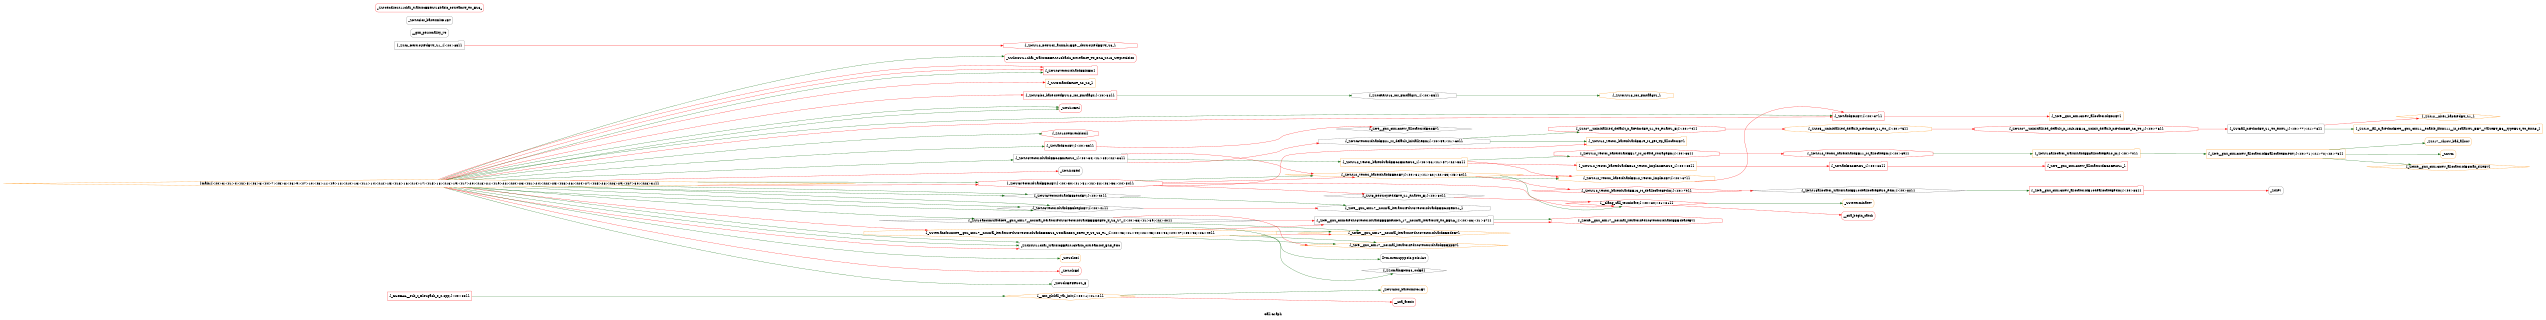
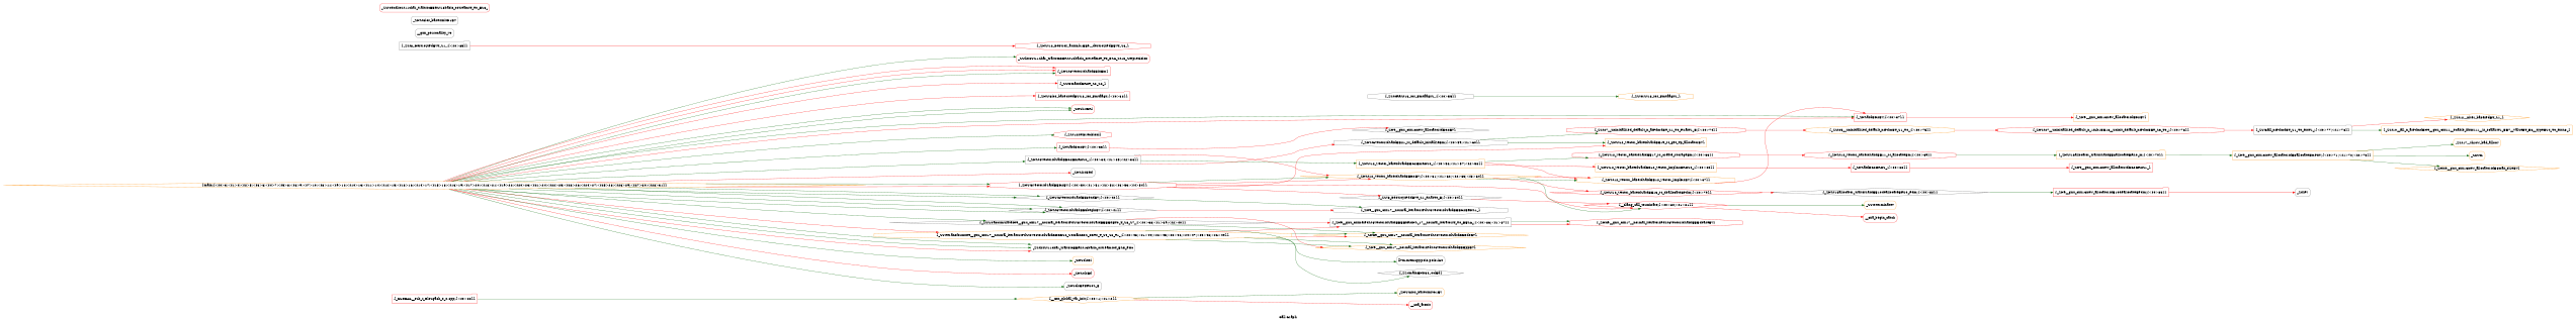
  digraph {
    label="Call Graph"
    rankdir=LR
    node [color=darkorange shape=folder]
    edge [color=darkgreen tailport=s0]
    n1 [label="{__cxx_global_var_init|{<s0>1|<s1>2}}" shape=diamond]
    n2 [label="{_ZNSt8ios_base4InitC1Ev}" shape=Mrecord]
    n3 [color=red label="{__cxa_atexit}" shape=Mrecord]
    n4 [label="{_ZNSt12_Vector_baseIdSaIdEE19_M_get_Tp_allocatorEv}"]
    n5 [color=red label="{_ZStlsIcSt11char_traitsIcEERSt13basic_ostreamIT_T0_ES6_St13_Setprecision}" shape=Mrecord]
    n6 [color=red label="{__clang_call_terminate|{<s0>80|<s1>81}}" shape=diamond]
    n7 [color=red label="{__cxa_begin_catch}" shape=Mrecord]
    n8 [label="{_ZSt9terminatev}" shape=Mrecord]
    n9 [color=red label="{_ZNSt6vectorIdSaIdEEixEm}"]
    n10 [color=gray40 label="{_ZSt8_DestroyIPdEvT_S1_|{<s0>85}}"]
    n11 [color=red label="{_ZNSt12_Destroy_auxILb1EE9__destroyIPdEEvT_S3_}" shape=octagon]
-   n12 [label="{_ZSt3maxIdERKT_S2_S2_}"]
+   n12 [color=gray40 label="{_ZSt3maxIdERKT_S2_S2_}"]
    n13 [color=gray40 label="{_ZZ4mainENK3$_0clEd}" shape=diamond]
    n14 [color=gray40 label="{_ZN9__gnu_cxx13new_allocatorIdEC2Ev}" shape=diamond]
    n15 [label="{_ZNSt12_Vector_baseIdSaIdEE12_Vector_implD2Ev|{<s0>67}}" shape=octagon]
    n16 [color=red label="{_ZNSaIdED2Ev|{<s0>37}}"]
    n17 [label="{_ZN9__gnu_cxx13new_allocatorIdED2Ev}"]
    n18 [label="{_ZSt17__throw_bad_allocv}" shape=Mrecord]
    n19 [label="{main|{<s0>3|<s1>4|<s2>5|<s3>6|<s4>7|<s5>8|<s6>9|<s7>10|<s8>11|<s9>12|<s10>13|<s11>14|<s12>15|<s13>16|<s14>17|<s15>18|<s16>19|<s17>20|<s18>21|<s19>22|<s20>23|<s21>24|<s22>25|<s23>26|<s24>27|<s25>28|<s26>29|<s27>30|<s28>31}}" shape=diamond]
    n20 [color=red label="{_ZNSirsERi}" shape=Mrecord]
    n21 [color=red label="{_ZNSt8ios_base4setfESt13_Ios_Fmtflags|{<s0>32}}"]
    n22 [color=red label="{_ZSt12setprecisioni}" shape=octagon]
    n23 [color=red label="{_ZNSaIdEC2Ev|{<s0>33}}"]
    n24 [color=gray40 label="{_ZNSt6vectorIdSaIdEEC2EmRKS0_|{<s0>34|<s1>35|<s2>36}}"]
    n25 [color=gray40 label="{_ZNSirsERd}" shape=Mrecord]
    n26 [color=red label="{_ZNSt6vectorIdSaIdEED2Ev|{<s0>50|<s1>51|<s2>52|<s3>53|<s4>54}}" shape=octagon]
    n27 [color=gray40 label="{_ZNSt6vectorIdSaIdEE5beginEv|{<s0>41}}" shape=diamond]
    n28 [color=gray40 label="{_ZNSt6vectorIdSaIdEE3endEv|{<s0>42}}" shape=diamond]
    n29 [color=gray40 label="{_ZSt10accumulateIN9__gnu_cxx17__normal_iteratorIPdSt6vectorIdSaIdEEEEdET0_T_S8_S7_|{<s0>38|<s1>39|<s2>40}}" shape=diamond]
    n30 [label="{_ZSt9transformIN9__gnu_cxx17__normal_iteratorIPdSt6vectorIdSaIdEEEES6_Z4mainE3$_0ET0_T_S9_S8_T1_|{<s0>43|<s1>44|<s2>45|<s3>46|<s4>47|<s5>48|<s6>49}}" shape=octagon]
    n31 [color=gray40 label="{_ZStlsISt11char_traitsIcEERSt13basic_ostreamIcT_ES5_PKc}" shape=Mrecord]
    n32 [label="{_ZNSolsEi}" shape=Mrecord]
    n33 [color=red label="{_ZNSolsEd}" shape=Mrecord]
    n34 [color=gray40 label="{_ZNSolsEPFRSoS_E}" shape=Mrecord]
    n35 [color=gray40 label="{_ZStoRRSt13_Ios_FmtflagsS_|{<s0>55}}" shape=octagon]
    n36 [label="{_ZNSt12_Vector_baseIdSaIdEED2Ev|{<s0>61|<s1>62|<s2>63|<s3>64}}" shape=diamond]
    n37 [label="{_ZNSt12_Vector_baseIdSaIdEEC2EmRKS0_|{<s0>56|<s1>57|<s2>58}}"]
    n38 [color=gray40 label="{_ZNSt6vectorIdSaIdEE21_M_default_initializeEm|{<s0>59|<s1>60}}" shape=octagon]
    n39 [color=gray40 label="{_ZSt8_DestroyIPddEvT_S1_RSaIT0_E|{<s0>84}}" shape=diamond]
    n40 [color=gray40 label="{_ZN9__gnu_cxx17__normal_iteratorIPdSt6vectorIdSaIdEEEC2ERKS1_}" shape=octagon]
    n41 [color=gray40 label="{_ZN9__gnu_cxxneIPdSt6vectorIdSaIdEEEEbRKNS_17__normal_iteratorIT_T0_EESA_|{<s0>86|<s1>87}}"]
    n42 [label="{_ZNK9__gnu_cxx17__normal_iteratorIPdSt6vectorIdSaIdEEEdeEv}" shape=diamond]
    n43 [label="{_ZN9__gnu_cxx17__normal_iteratorIPdSt6vectorIdSaIdEEEppEv}" shape=diamond]
    n44 [color=gray40 label="{llvm.memcpy.p0i8.p0i8.i64}" shape=Mrecord]
    n45 [label="{_ZStorSt13_Ios_FmtflagsS_}" shape=octagon]
    n46 [color=red label="{_ZNSt12_Vector_baseIdSaIdEE13_M_deallocateEPdm|{<s0>79}}" shape=diamond]
    n47 [label="{_ZNSt12_Vector_baseIdSaIdEE12_Vector_implC2ERKS0_|{<s0>65}}"]
    n48 [color=red label="{_ZNSt12_Vector_baseIdSaIdEE17_M_create_storageEm|{<s0>66}}" shape=octagon]
    n49 [color=red label="{_ZSt27__uninitialized_default_n_aIPdmdET_S1_T0_RSaIT1_E|{<s0>74}}" shape=octagon]
    n50 [color=red label="{_ZNK9__gnu_cxx17__normal_iteratorIPdSt6vectorIdSaIdEEE4baseEv}" shape=octagon]
    n51 [label="{_ZSt10__fill_n_aIPdmdEN9__gnu_cxx11__enable_ifIXsr11__is_scalarIT1_EE7__valueET_E6__typeES4_T0_RKS3_}"]
    n52 [color=gray40 label="{__gxx_personality_v0}" shape=Mrecord]
    n53 [color=red label="{_ZN9__gnu_cxx13new_allocatorIdE10deallocateEPdm|{<s0>83}}"]
    n54 [color=gray40 label="{_ZdlPv}" shape=Mrecord]
    n55 [color=gray40 label="{_ZNSt16allocator_traitsISaIdEE10deallocateERS0_Pdm|{<s0>82}}" shape=diamond]
    n56 [label="{_ZNSt16allocator_traitsISaIdEE8allocateERS0_m|{<s0>70}}"]
    n57 [label="{_ZN9__gnu_cxx13new_allocatorIdE8allocateEmPKv|{<s0>71|<s1>72|<s2>73}}"]
    n58 [label="{_Znwm}" shape=Mrecord]
    n59 [label="{_ZNK9__gnu_cxx13new_allocatorIdE8max_sizeEv}" shape=diamond]
    n60 [label="{_ZSt25__uninitialized_default_nIPdmET_S1_T0_|{<s0>75}}" shape=octagon]
    n61 [color=red label="{_ZNSt27__uninitialized_default_n_1ILb1EE18__uninit_default_nIPdmEET_S3_T0_|{<s0>76}}" shape=octagon]
    n62 [color=gray40 label="{_ZSt6fill_nIPdmdET_S1_T0_RKT1_|{<s0>77|<s1>78}}"]
    n63 [label="{_ZSt12__niter_baseIPdET_S1_}" shape=diamond]
    n64 [color=red label="{_ZNSaIdEC2ERKS_|{<s0>68}}"]
    n65 [color=red label="{_ZN9__gnu_cxx13new_allocatorIdEC2ERKS1_}"]
    n66 [color=gray40 label="{_ZNSt8ios_base4InitD1Ev}" shape=Mrecord]
    n67 [color=red label="{_GLOBAL__sub_I_Dlougach_0_0.cpp|{<s0>88}}"]
    n68 [color=red label="{_ZNSt12_Vector_baseIdSaIdEE11_M_allocateEm|{<s0>69}}" shape=octagon]
    n69 [color=red label="{_ZSt4endlIcSt11char_traitsIcEERSt13basic_ostreamIT_T0_ES6_}" shape=Mrecord]
    n1 -> n2
    n1 -> n3 [color=red tailport=s1]
    n6 -> n7 [color=red]
    n6 -> n8 [tailport=s1]
    n10 -> n11 [color=red]
    n15 -> n16 [color=red]
    n16 -> n17 [color=red]
    n19 -> n5 [tailport=s3]
    n19 -> n9 [tailport=s8]
    n19 -> n9 [color=red tailport=s22]
    n19 -> n9 [color=red tailport=s23]
    n19 -> n12 [color=red tailport=s24]
    n19 -> n16 [color=red tailport=s7]
    n19 -> n16 [tailport=s10]
    n19 -> n20
    n19 -> n20 [tailport=s4]
    n19 -> n21 [color=red tailport=s1]
    n19 -> n22 [tailport=s2]
    n19 -> n23 [tailport=s5]
    n19 -> n24 [tailport=s6]
    n19 -> n25 [color=red tailport=s9]
    n19 -> n26 [color=red tailport=s11]
    n19 -> n26 [tailport=s28]
    n19 -> n27 [tailport=s12]
    n19 -> n27 [tailport=s15]
    n19 -> n27 [tailport=s17]
    n19 -> n28 [tailport=s13]
    n19 -> n28 [tailport=s16]
    n19 -> n29 [tailport=s14]
    n19 -> n30 [color=red tailport=s18]
    n19 -> n31 [color=red tailport=s19]
    n19 -> n31 [tailport=s21]
    n19 -> n31 [tailport=s25]
    n19 -> n32 [tailport=s20]
    n19 -> n33 [color=red tailport=s26]
    n19 -> n34 [tailport=s27]
-   n21 -> n35
    n23 -> n14 [color=red]
    n24 -> n36 [color=red tailport=s2]
    n24 -> n37
    n24 -> n38 [color=red tailport=s1]
    n26 -> n4 [color=red]
    n26 -> n6 [color=red tailport=s4]
    n26 -> n36 [color=red tailport=s2]
    n26 -> n36 [tailport=s3]
    n26 -> n39 [color=red tailport=s1]
    n27 -> n40 [color=red]
    n28 -> n40
    n29 -> n41 [color=red]
    n29 -> n42 [tailport=s1]
    n29 -> n43 [color=red tailport=s2]
    n30 -> n13 [tailport=s2]
    n30 -> n41 [color=red]
    n30 -> n42 [color=red tailport=s1]
    n30 -> n42 [tailport=s3]
    n30 -> n43 [tailport=s4]
    n30 -> n43 [tailport=s5]
    n30 -> n44 [tailport=s6]
    n35 -> n45
    n36 -> n6 [tailport=s3]
    n36 -> n15 [tailport=s1]
    n36 -> n15 [color=red tailport=s2]
    n36 -> n46 [color=red]
    n37 -> n15 [color=red tailport=s2]
    n37 -> n47 [color=red]
    n37 -> n48 [tailport=s1]
    n38 -> n4
    n38 -> n49 [tailport=s1]
    n39 -> n6 [color=red]
    n41 -> n50 [color=red]
    n41 -> n50 [tailport=s1]
    n46 -> n55 [color=red]
    n47 -> n64 [color=red]
    n48 -> n68 [color=red]
    n49 -> n60 [color=red]
    n53 -> n54 [color=red]
    n55 -> n53
    n56 -> n57
    n57 -> n18 [tailport=s1]
    n57 -> n58 [tailport=s2]
    n57 -> n59
    n60 -> n61 [color=red]
    n61 -> n62 [color=red]
    n62 -> n51 [tailport=s1]
    n62 -> n63 [color=red]
    n64 -> n65 [color=red]
    n67 -> n1
    n68 -> n56
  }
